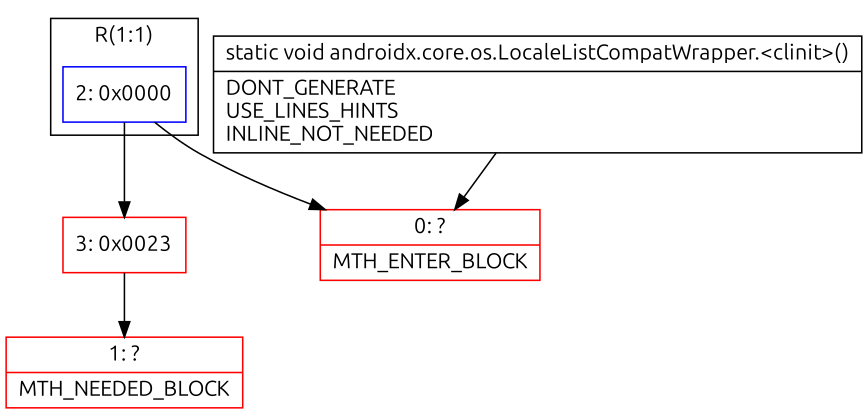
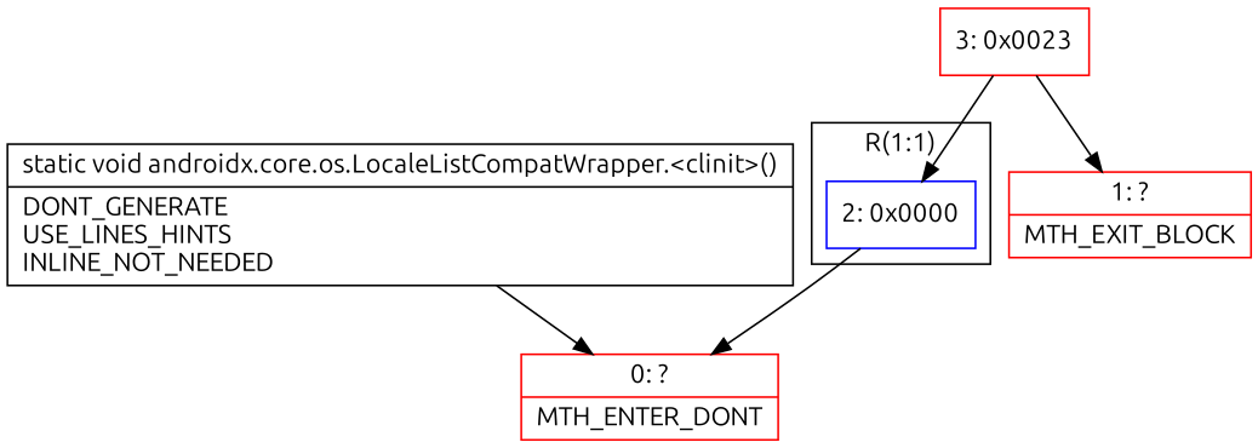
  digraph {
    fontname=Ubuntu
    node [color=red fontname=Ubuntu shape=record]
    edge [fontname=Ubuntu]
    n1 [color=blue label="{2\:\ 0x0000}"]
    n2 [label="{3\:\ 0x0023}"]
-   n3 [label="{0\:\ ?|MTH_ENTER_BLOCK\l}"]
-   n4 [label="{1\:\ ?|MTH_NEEDED_BLOCK\l}"]
+   n3 [label="{0\:\ ?|MTH_ENTER_DONT\l}"]
+   n4 [label="{1\:\ ?|MTH_EXIT_BLOCK\l}"]
    n5 [label="{static void androidx.core.os.LocaleListCompatWrapper.\<clinit\>()  | DONT_GENERATE\lUSE_LINES_HINTS\lINLINE_NOT_NEEDED\l}" color=""]
    subgraph cluster_1 {
      label="R(1:1)"
      n1
    }
-   n1 -> n2
+   n2 -> n1
    n1 -> n3
    n2 -> n4
    n5 -> n3
  }
